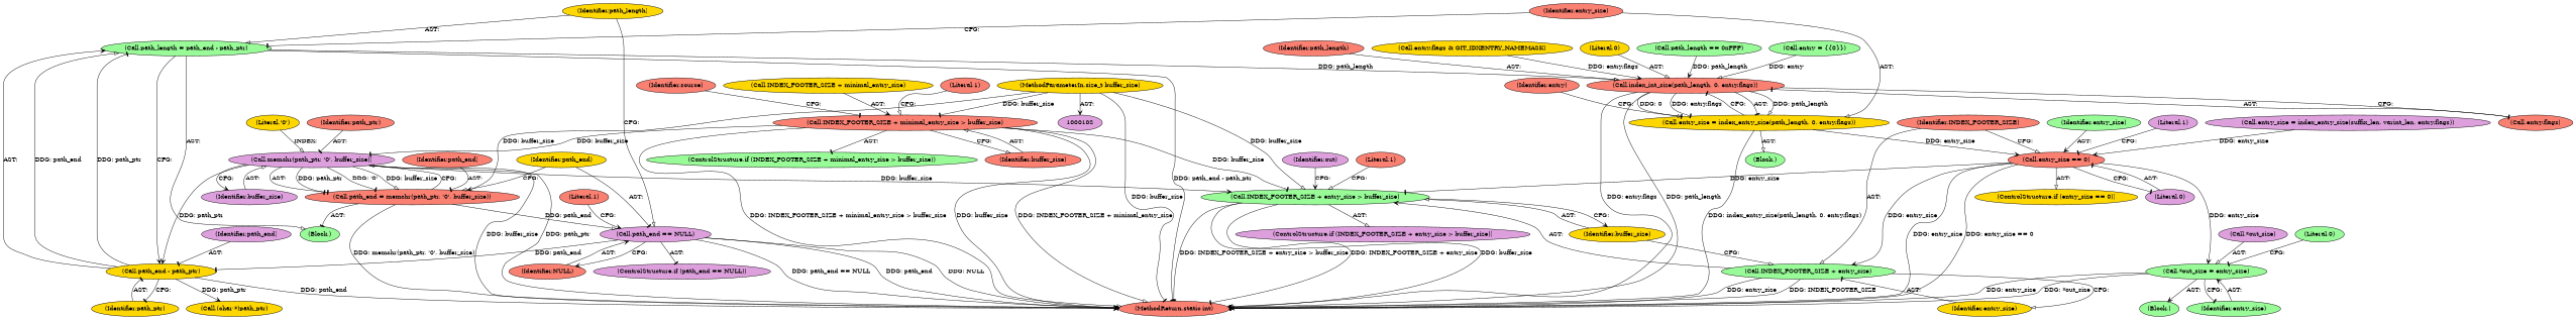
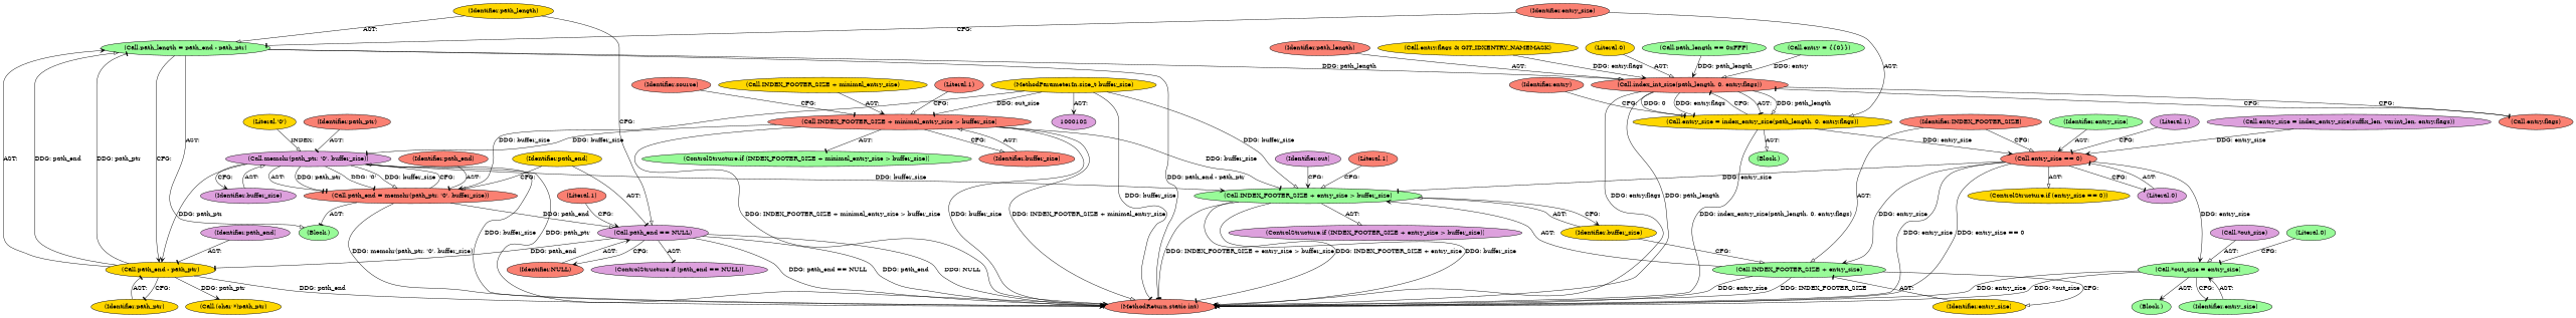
  digraph {
    node [fillcolor=salmon style=filled]
    edge [arrowhead=tee]
    n1 [fillcolor=palegreen label="(Call,path_length = path_end - path_ptr)"]
    n2 [fillcolor=gold label="(Call,path_end - path_ptr)"]
    n3 [label="(Call,index_int_size(path_length, 0, entry.flags))"]
    n4 [label="(MethodReturn,static int)"]
    n5 [fillcolor=palegreen label="(Block,)"]
    n6 [fillcolor=gold label="(Call,(char *)path_ptr)"]
    n7 [fillcolor=gold label="(Identifier,path_ptr)"]
    n8 [fillcolor=gold label="(Call,entry_size = index_entry_size(path_length, 0, entry.flags))"]
    n9 [label="(Call,entry.flags)"]
    n10 [fillcolor=plum label="(Call,path_end == NULL)"]
    n11 [label="(Identifier,NULL)"]
    n12 [fillcolor=plum label="(ControlStructure,if (path_end == NULL))"]
    n13 [label="(Call,path_end = memchr(path_ptr, '\0', buffer_size))"]
    n14 [fillcolor=plum label="(Call,memchr(path_ptr, '\0', buffer_size))"]
    n15 [fillcolor=palegreen label="(Call,INDEX_FOOTER_SIZE + entry_size > buffer_size)"]
    n16 [fillcolor=plum label="(Identifier,buffer_size)"]
    n17 [fillcolor=plum label="(ControlStructure,if (INDEX_FOOTER_SIZE + entry_size > buffer_size))"]
    n18 [fillcolor=gold label="(Identifier,buffer_size)"]
    n19 [label="(Call,INDEX_FOOTER_SIZE + minimal_entry_size > buffer_size)"]
    n20 [fillcolor=palegreen label="(ControlStructure,if (INDEX_FOOTER_SIZE + minimal_entry_size > buffer_size))"]
    n21 [label="(Identifier,buffer_size)"]
    n22 [fillcolor=gold label="(MethodParameterIn,size_t buffer_size)"]
    1000102 [fillcolor=plum]
    n24 [label="(Call,entry_size == 0)"]
    n25 [fillcolor=palegreen label="(Block,)"]
    n26 [fillcolor=palegreen label="(Call,INDEX_FOOTER_SIZE + entry_size)"]
    n27 [fillcolor=palegreen label="(Call,*out_size = entry_size)"]
    n28 [fillcolor=gold label="(ControlStructure,if (entry_size == 0))"]
    n29 [fillcolor=plum label="(Literal,0)"]
    n30 [fillcolor=gold label="(Identifier,entry_size)"]
    n31 [fillcolor=palegreen label="(Identifier,entry_size)"]
    n32 [fillcolor=palegreen label="(Block,)"]
    n33 [fillcolor=plum label="(Identifier,path_end)"]
    n34 [label="(Identifier,source)"]
    n35 [label="(Literal,1)"]
    n36 [label="(Identifier,path_ptr)"]
    n37 [label="(Identifier,entry_size)"]
    n38 [fillcolor=gold label="(Literal,'\0')"]
    n39 [fillcolor=palegreen label="(Call,entry = {{0}})"]
    n40 [fillcolor=plum label="(Call,*out_size)"]
    n41 [fillcolor=gold label="(Identifier,path_end)"]
    n42 [fillcolor=gold label="(Identifier,path_length)"]
    n43 [label="(Identifier,path_end)"]
    n44 [label="(Identifier,path_length)"]
    n45 [fillcolor=gold label="(Call,entry.flags & GIT_IDXENTRY_NAMEMASK)"]
    n46 [fillcolor=palegreen label="(Literal,0)"]
    n47 [label="(Identifier,INDEX_FOOTER_SIZE)"]
    n48 [fillcolor=gold label="(Call,INDEX_FOOTER_SIZE + minimal_entry_size)"]
    n49 [label="(Identifier,entry)"]
    n50 [fillcolor=palegreen label="(Identifier,entry_size)"]
    n51 [fillcolor=plum label="(Identifier,out)"]
    n52 [fillcolor=gold label="(Literal,0)"]
    n53 [fillcolor=palegreen label="(Call,path_length == 0xFFF)"]
    n54 [label="(Literal,1)"]
    n55 [label="(Literal,1)"]
    n56 [fillcolor=plum label="(Literal,1)"]
    n57 [fillcolor=plum label="(Call,entry_size = index_entry_size(suffix_len, varint_len, entry.flags))"]
    n1 -> n2 [arrowhead=vee label="CFG: "]
    n1 -> n3 [arrowhead=onormal label="DDG: path_length"]
    n1 -> n4 [label="DDG: path_end - path_ptr"]
    n1 -> n5 [arrowhead=onormal label="AST: "]
    n2 -> n1 [arrowhead=vee label="AST: "]
    n2 -> n1 [arrowhead=onormal label="DDG: path_end"]
    n2 -> n1 [label="DDG: path_ptr"]
    n2 -> n4 [arrowhead=vee label="DDG: path_end"]
    n2 -> n6 [arrowhead=vee label="DDG: path_ptr"]
    n2 -> n7 [label="CFG: "]
    n3 -> n4 [arrowhead=vee label="DDG: entry.flags"]
    n3 -> n4 [label="DDG: path_length"]
    n3 -> n8 [label="AST: "]
    n3 -> n8 [arrowhead=onormal label="DDG: path_length"]
    n3 -> n8 [arrowhead=onormal label="DDG: 0"]
    n3 -> n8 [label="DDG: entry.flags"]
    n3 -> n9 [label="CFG: "]
    n7 -> n2 [label="AST: "]
    n8 -> n3 [label="CFG: "]
    n8 -> n4 [label="DDG: index_entry_size(path_length, 0, entry.flags)"]
    n8 -> n24 [arrowhead=vee label="DDG: entry_size"]
    n8 -> n25 [arrowhead=onormal label="AST: "]
-   n9 -> n3 [label="AST: "]
+   n9 -> n3 [label="CFG: "]
    n10 -> n2 [label="DDG: path_end"]
    n10 -> n4 [arrowhead=onormal label="DDG: path_end == NULL"]
    n10 -> n4 [arrowhead=onormal label="DDG: path_end"]
    n10 -> n4 [arrowhead=vee label="DDG: NULL"]
    n10 -> n11 [arrowhead=vee label="CFG: "]
    n10 -> n12 [label="AST: "]
    n11 -> n10 [arrowhead=vee label="AST: "]
    n13 -> n4 [arrowhead=vee label="DDG: memchr(path_ptr, '\0', buffer_size)"]
    n13 -> n5 [label="AST: "]
    n13 -> n10 [arrowhead=onormal label="DDG: path_end"]
    n13 -> n14 [arrowhead=onormal label="CFG: "]
    n14 -> n2 [arrowhead=vee label="DDG: path_ptr"]
    n14 -> n4 [label="DDG: buffer_size"]
    n14 -> n4 [arrowhead=vee label="DDG: path_ptr"]
    n14 -> n13 [label="AST: "]
    n14 -> n13 [label="DDG: path_ptr"]
    n14 -> n13 [label="DDG: '\0'"]
    n14 -> n13 [arrowhead=onormal label="DDG: buffer_size"]
    n14 -> n15 [arrowhead=vee label="DDG: buffer_size"]
    n14 -> n16 [arrowhead=vee label="CFG: "]
    n15 -> n4 [label="DDG: INDEX_FOOTER_SIZE + entry_size > buffer_size"]
    n15 -> n4 [label="DDG: INDEX_FOOTER_SIZE + entry_size"]
    n15 -> n4 [arrowhead=vee label="DDG: buffer_size"]
    n15 -> n17 [arrowhead=onormal label="AST: "]
    n15 -> n18 [arrowhead=vee label="CFG: "]
    n16 -> n14 [arrowhead=onormal label="AST: "]
    n18 -> n15 [arrowhead=onormal label="AST: "]
    n18 -> n26 [arrowhead=onormal label="CFG: "]
    n19 -> n4 [arrowhead=onormal label="DDG: INDEX_FOOTER_SIZE + minimal_entry_size > buffer_size"]
    n19 -> n4 [arrowhead=vee label="DDG: buffer_size"]
    n19 -> n4 [arrowhead=onormal label="DDG: INDEX_FOOTER_SIZE + minimal_entry_size"]
    n19 -> n14 [label="DDG: buffer_size"]
    n19 -> n15 [label="DDG: buffer_size"]
    n19 -> n20 [label="AST: "]
    n19 -> n21 [arrowhead=onormal label="CFG: "]
    n21 -> n19 [arrowhead=onormal label="AST: "]
    n22 -> n4 [label="DDG: buffer_size"]
    n22 -> n13 [arrowhead=vee label="DDG: buffer_size"]
    n22 -> n15 [arrowhead=onormal label="DDG: buffer_size"]
-   n22 -> n19 [label="DDG: buffer_size"]
+   n22 -> n19 [label="DDG: out_size"]
    n22 -> 1000102 [arrowhead=vee label="AST: "]
    n24 -> n4 [arrowhead=vee label="DDG: entry_size"]
    n24 -> n4 [label="DDG: entry_size == 0"]
    n24 -> n15 [label="DDG: entry_size"]
    n24 -> n26 [arrowhead=vee label="DDG: entry_size"]
    n24 -> n27 [arrowhead=vee label="DDG: entry_size"]
    n24 -> n28 [arrowhead=onormal label="AST: "]
    n24 -> n29 [label="CFG: "]
    n26 -> n4 [label="DDG: entry_size"]
    n26 -> n4 [label="DDG: INDEX_FOOTER_SIZE"]
    n26 -> n15 [arrowhead=vee label="AST: "]
    n26 -> n30 [arrowhead=onormal label="CFG: "]
    n27 -> n4 [label="DDG: entry_size"]
    n27 -> n4 [arrowhead=onormal label="DDG: *out_size"]
    n27 -> n31 [label="CFG: "]
    n27 -> n32 [arrowhead=vee label="AST: "]
    n29 -> n24 [label="AST: "]
    n30 -> n26 [label="AST: "]
    n31 -> n27 [arrowhead=vee label="AST: "]
    n33 -> n2 [label="AST: "]
    n34 -> n19 [label="CFG: "]
    n35 -> n10 [arrowhead=vee label="CFG: "]
    n36 -> n14 [label="AST: "]
    n37 -> n1 [label="CFG: "]
    n37 -> n8 [arrowhead=onormal label="AST: "]
    n38 -> n14 [arrowhead=onormal label="INDEX: "]
    n39 -> n3 [arrowhead=onormal label="DDG: entry"]
    n40 -> n27 [arrowhead=onormal label="AST: "]
    n41 -> n10 [label="AST: "]
    n41 -> n13 [arrowhead=onormal label="CFG: "]
    n42 -> n1 [arrowhead=onormal label="AST: "]
    n42 -> n10 [arrowhead=onormal label="CFG: "]
    n43 -> n13 [label="AST: "]
    n44 -> n3 [arrowhead=onormal label="AST: "]
    n45 -> n3 [arrowhead=vee label="DDG: entry.flags"]
    n46 -> n27 [label="CFG: "]
    n47 -> n24 [arrowhead=onormal label="CFG: "]
    n47 -> n26 [arrowhead=onormal label="AST: "]
    n48 -> n19 [arrowhead=vee label="AST: "]
    n49 -> n8 [label="CFG: "]
    n50 -> n24 [arrowhead=vee label="AST: "]
    n51 -> n15 [arrowhead=vee label="CFG: "]
    n52 -> n3 [arrowhead=onormal label="AST: "]
    n53 -> n3 [arrowhead=vee label="DDG: path_length"]
    n54 -> n19 [arrowhead=onormal label="CFG: "]
    n55 -> n15 [arrowhead=onormal label="CFG: "]
    n56 -> n24 [label="CFG: "]
    n57 -> n24 [arrowhead=vee label="DDG: entry_size"]
  }
